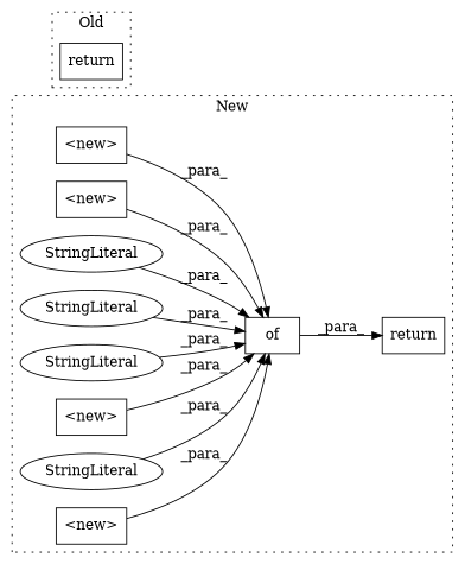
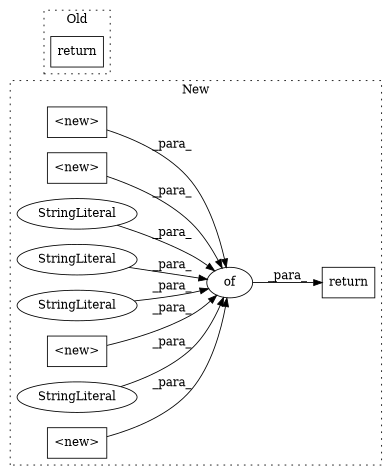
  digraph {
    rankdir=LR
    node [a=14 l=25 shape=box]
    n1 [label="<new>" s=7257]
-   n2 [a=32 l="3,1" label=of s="6974,7383"]
+   n2 [a=32 l="3,1" label=of s="6974,7383" shape=ellipse]
    n3 [a=41 l=7 label=return s=6963]
    n4 [label="<new>" s=7358]
    n5 [a=45 l=6 label=StringLiteral s=7093 shape=ellipse]
    n6 [a=45 l=9 label=StringLiteral s=7176 shape=ellipse]
    n7 [a=45 l=6 label=StringLiteral s=7004 shape=ellipse]
    n8 [l=23 label="<new>" s=7294]
    n9 [a=45 l=10 label=StringLiteral s=7283 shape=ellipse]
    n10 [l=20 label="<new>" s=7128]
    n11 [a=41 l=7 label=return s=7053]
    subgraph cluster_1 {
      label=New
      style=dotted
      n1
      n2
      n3
      n4
      n5
      n6
      n7
      n8
      n9
      n10
    }
    subgraph cluster_2 {
      label=Old
      style=dotted
      n11
    }
    n1 -> n2 [label=_para_]
    n2 -> n3 [label=_para_]
    n4 -> n2 [label=_para_]
    n5 -> n2 [label=_para_]
    n6 -> n2 [label=_para_]
    n7 -> n2 [label=_para_]
    n8 -> n2 [label=_para_]
    n9 -> n2 [label=_para_]
    n10 -> n2 [label=_para_]
  }
